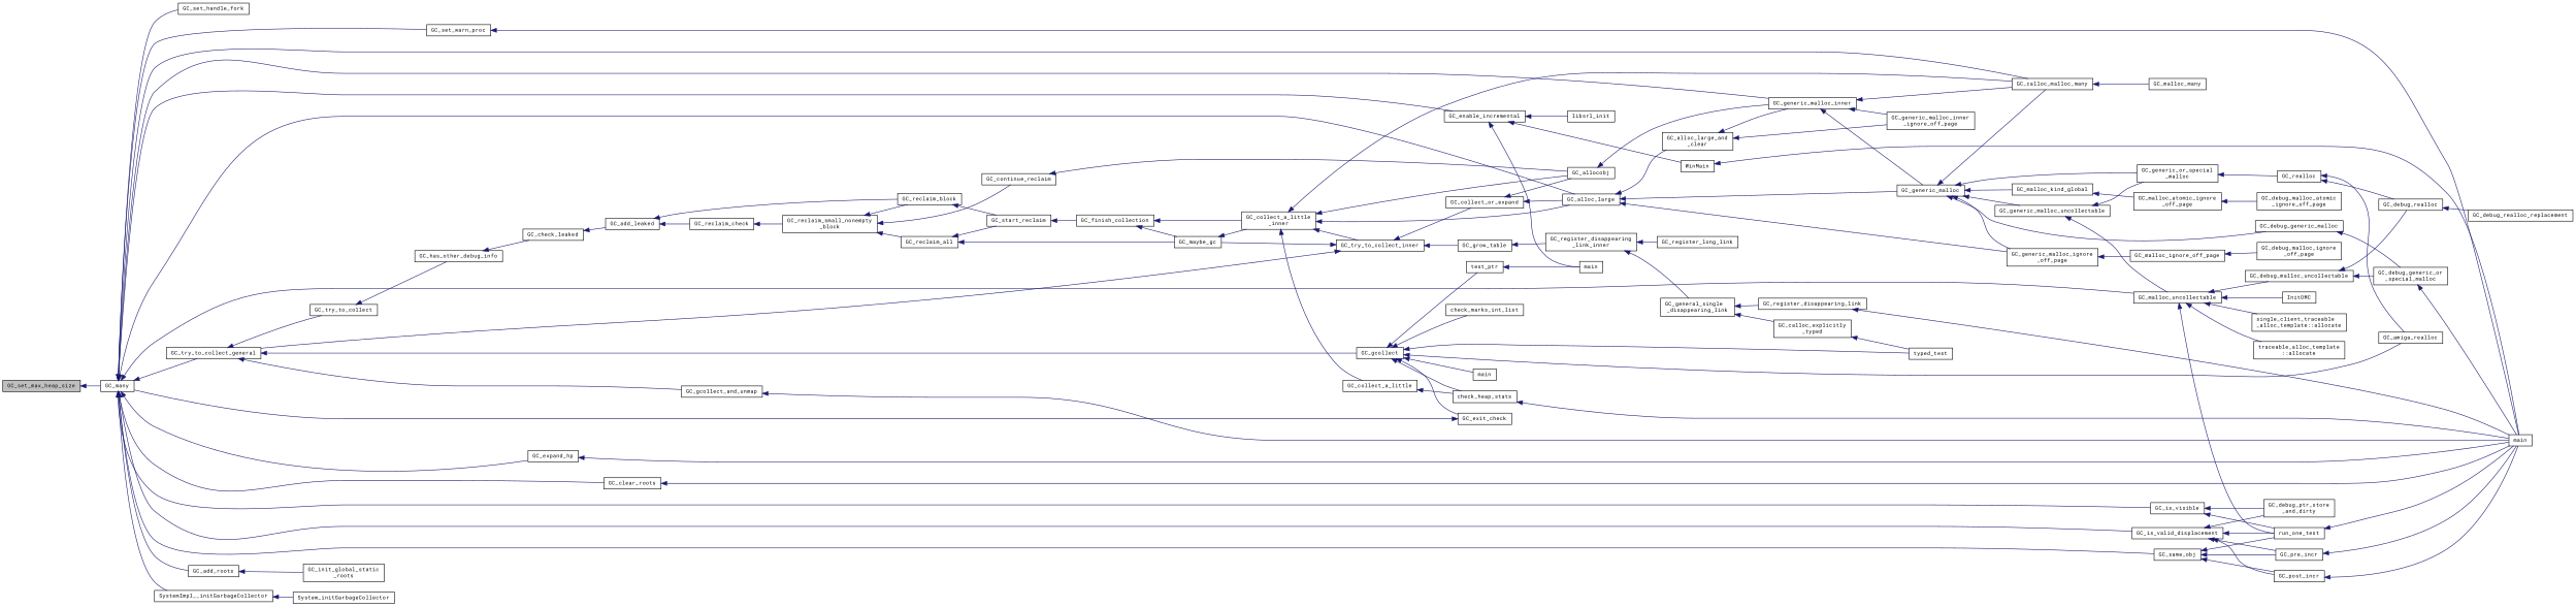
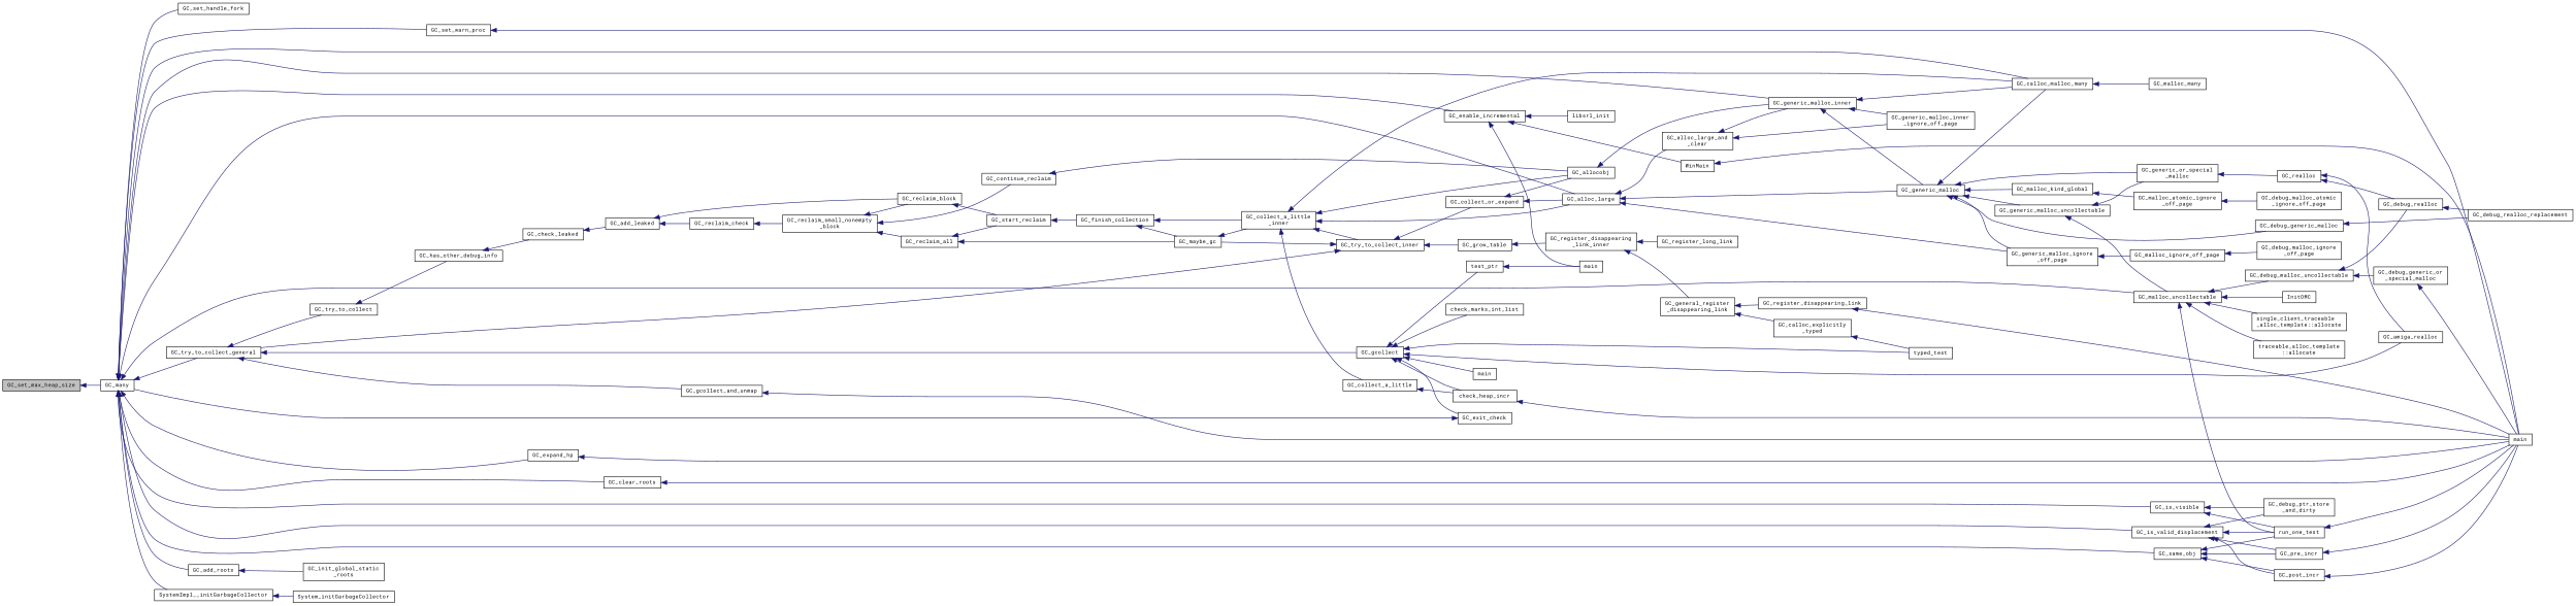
  digraph {
    fontname="Roboto Mono"
    rankdir=LR
    node [color=black fillcolor=white fontname="Roboto Mono" fontsize=10 shape=record style=filled]
    edge [color=midnightblue dir=back fontname="Roboto Mono" fontsize=10 labelfontname=Helvetica labelfontsize=10 style=solid]
    n1 [fillcolor=grey75 fontcolor=black height=0.2 label=GC_set_max_heap_size width=0.4]
    n2 [height=0.2 label=GC_many width=0.4]
    n3 [height=0.2 label=GC_set_handle_fork width=0.4]
    n4 [height=0.2 label=GC_enable_incremental width=0.4]
    n5 [height=0.2 label=GC_set_warn_proc width=0.4]
    n6 [height=0.2 label=GC_try_to_collect_general width=0.4]
    n7 [height=0.2 label=GC_generic_malloc_inner width=0.4]
    n8 [height=0.2 label=GC_malloc_uncollectable width=0.4]
    n9 [height=0.2 label=GC_calloc_malloc_many width=0.4]
    n10 [height=0.2 label=GC_alloc_large width=0.4]
    n11 [height=0.2 label=GC_expand_hp width=0.4]
    n12 [height=0.2 label=GC_add_roots width=0.4]
    n13 [height=0.2 label=GC_clear_roots width=0.4]
    n14 [height=0.2 label=GC_same_obj width=0.4]
    n15 [height=0.2 label=GC_is_valid_displacement width=0.4]
    n16 [height=0.2 label=GC_is_visible width=0.4]
    n17 [height=0.2 label=SystemImpl__initGarbageCollector width=0.4]
    n18 [height=0.2 label=main width=0.4]
    n19 [height=0.2 label=WinMain width=0.4]
    n20 [height=0.2 label=libsrl_init width=0.4]
    n21 [height=0.2 label=main width=0.4]
    n22 [height=0.2 label=GC_try_to_collect width=0.4]
    n23 [height=0.2 label=GC_gcollect width=0.4]
    n24 [height=0.2 label=GC_gcollect_and_unmap width=0.4]
    n25 [height=0.2 label="GC_generic_malloc_inner\l_ignore_off_page" width=0.4]
    n26 [height=0.2 label=GC_generic_malloc width=0.4]
    n27 [height=0.2 label=GC_debug_malloc_uncollectable width=0.4]
    n28 [height=0.2 label="single_client_traceable\l_alloc_template::allocate" width=0.4]
    n29 [height=0.2 label="traceable_alloc_template\l::allocate" width=0.4]
    n30 [height=0.2 label=run_one_test width=0.4]
    n31 [height=0.2 label=InitOMC width=0.4]
    n32 [height=0.2 label=GC_malloc_many width=0.4]
    n33 [height=0.2 label="GC_generic_malloc_ignore\l_off_page" width=0.4]
    n34 [height=0.2 label="GC_alloc_large_and\l_clear" width=0.4]
    n35 [height=0.2 label="GC_init_global_static\l_roots" width=0.4]
    n36 [height=0.2 label=GC_pre_incr width=0.4]
    n37 [height=0.2 label=GC_post_incr width=0.4]
    n38 [height=0.2 label="GC_debug_ptr_store\l_and_dirty" width=0.4]
    n39 [height=0.2 label=System_initGarbageCollector width=0.4]
    n40 [height=0.2 label=GC_has_other_debug_info width=0.4]
    n41 [height=0.2 label=GC_amiga_realloc width=0.4]
    n42 [height=0.2 label=typed_test width=0.4]
-   n43 [height=0.2 label=check_heap_stats width=0.4]
+   n43 [height=0.2 label=check_heap_incr width=0.4]
    n44 [height=0.2 label=GC_exit_check width=0.4]
    n45 [height=0.2 label=test_ptr width=0.4]
    n46 [height=0.2 label=main width=0.4]
    n47 [height=0.2 label=check_marks_int_list width=0.4]
    n48 [height=0.2 label=GC_check_leaked width=0.4]
    n49 [height=0.2 label=GC_add_leaked width=0.4]
    n50 [height=0.2 label=GC_reclaim_check width=0.4]
    n51 [height=0.2 label=GC_reclaim_block width=0.4]
    n52 [height=0.2 label="GC_reclaim_small_nonempty\l_block" width=0.4]
    n53 [height=0.2 label=GC_start_reclaim width=0.4]
    n54 [height=0.2 label=GC_continue_reclaim width=0.4]
    n55 [height=0.2 label=GC_reclaim_all width=0.4]
    n56 [height=0.2 label=GC_allocobj width=0.4]
    n57 [height=0.2 label=GC_maybe_gc width=0.4]
    n58 [height=0.2 label=GC_finish_collection width=0.4]
    n59 [height=0.2 label="GC_collect_a_little\l_inner" width=0.4]
    n60 [height=0.2 label=GC_try_to_collect_inner width=0.4]
    n61 [height=0.2 label=GC_collect_a_little width=0.4]
    n62 [height=0.2 label=GC_collect_or_expand width=0.4]
    n63 [height=0.2 label=GC_grow_table width=0.4]
    n64 [height=0.2 label="GC_register_disappearing\l_link_inner" width=0.4]
    n65 [height=0.2 label=GC_debug_generic_malloc width=0.4]
    n66 [height=0.2 label=GC_malloc_kind_global width=0.4]
    n67 [height=0.2 label=GC_generic_malloc_uncollectable width=0.4]
    n68 [height=0.2 label="GC_generic_or_special\l_malloc" width=0.4]
    n69 [height=0.2 label="GC_debug_generic_or\l_special_malloc" width=0.4]
    n70 [height=0.2 label="GC_malloc_atomic_ignore\l_off_page" width=0.4]
    n71 [height=0.2 label=GC_realloc width=0.4]
    n72 [height=0.2 label=GC_malloc_ignore_off_page width=0.4]
    n73 [height=0.2 label=GC_debug_realloc width=0.4]
    n74 [height=0.2 label=GC_debug_realloc_replacement width=0.4]
    n75 [height=0.2 label="GC_debug_malloc_ignore\l_off_page" width=0.4]
    n76 [height=0.2 label="GC_debug_malloc_atomic\l_ignore_off_page" width=0.4]
-   n77 [height=0.2 label="GC_general_single\l_disappearing_link" width=0.4]
+   n77 [height=0.2 label="GC_general_register\l_disappearing_link" width=0.4]
    n78 [height=0.2 label=GC_register_long_link width=0.4]
    n79 [height=0.2 label=GC_register_disappearing_link width=0.4]
    n80 [height=0.2 label="GC_calloc_explicitly\l_typed" width=0.4]
    n1 -> n2
    n2 -> n3
    n2 -> n4
    n2 -> n5
    n2 -> n6
    n2 -> n7
    n2 -> n8
    n2 -> n9
    n2 -> n10
    n2 -> n11
    n2 -> n12
    n2 -> n13
    n2 -> n14
    n2 -> n15
    n2 -> n16
    n2 -> n17
    n4 -> n18
    n4 -> n19
    n4 -> n20
    n5 -> n21
    n6 -> n22
    n6 -> n23
    n6 -> n24
    n7 -> n9
    n7 -> n25
    n7 -> n26
    n8 -> n27
    n8 -> n28
    n8 -> n29
    n8 -> n30
    n8 -> n31
    n9 -> n32
    n10 -> n26
    n10 -> n33
    n10 -> n34
    n11 -> n21
    n12 -> n35
    n13 -> n21
    n14 -> n30
    n14 -> n36
    n14 -> n37
    n15 -> n30
    n15 -> n36
    n15 -> n37
    n15 -> n38
    n16 -> n30
    n16 -> n38
    n17 -> n39
    n19 -> n21
    n22 -> n40
    n23 -> n41
    n23 -> n42
    n23 -> n43
    n23 -> n44
    n23 -> n45
    n23 -> n46
    n23 -> n47
    n24 -> n21
    n26 -> n9
    n26 -> n33
    n26 -> n65
    n26 -> n66
    n26 -> n67
    n26 -> n68
    n27 -> n69
    n27 -> n73
    n30 -> n21
    n33 -> n72
    n34 -> n7
    n34 -> n25
    n36 -> n21
    n37 -> n21
    n40 -> n48
    n43 -> n21
    n44 -> n2
    n45 -> n18
    n48 -> n49
    n49 -> n50
    n49 -> n51
    n50 -> n52
    n51 -> n53
    n52 -> n51
    n52 -> n54
    n52 -> n55
    n53 -> n58
    n54 -> n56
    n55 -> n53
    n55 -> n57
    n56 -> n7
    n57 -> n59
    n58 -> n57
    n58 -> n59
    n59 -> n9
    n59 -> n10
    n59 -> n56
    n59 -> n60
    n59 -> n61
    n60 -> n6
    n60 -> n57
    n60 -> n62
    n60 -> n63
    n61 -> n43
    n62 -> n10
    n62 -> n56
    n63 -> n64
    n64 -> n77
    n64 -> n78
-   n65 -> n69
+   n65 -> n74
    n66 -> n70
    n67 -> n8
    n67 -> n68
    n68 -> n71
    n69 -> n21
    n70 -> n76
    n71 -> n41
    n71 -> n73
    n72 -> n75
    n73 -> n74
    n77 -> n79
    n77 -> n80
    n79 -> n21
    n80 -> n42
  }
